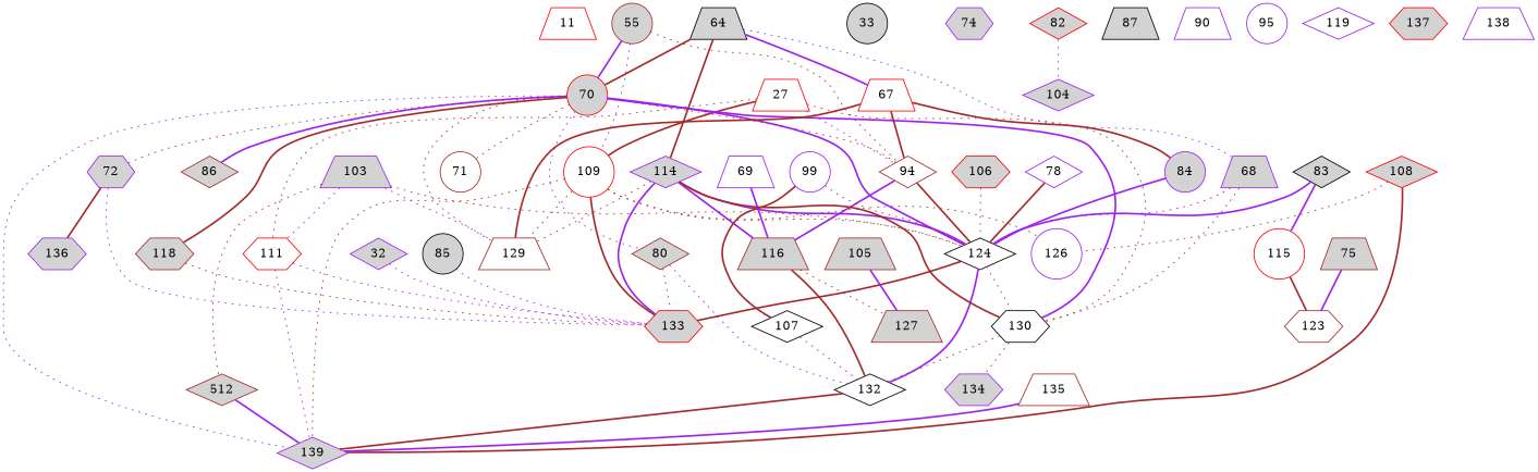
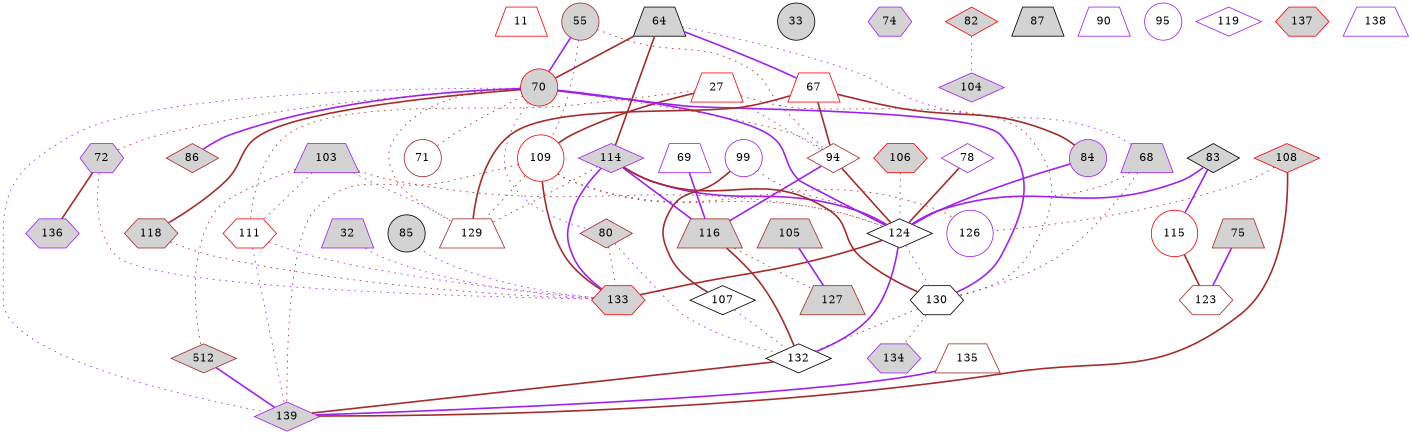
  graph {
    node [color=purple fillcolor=lightgrey shape=trapezium style=filled]
    edge [color=brown style=dotted]
    11 [color=red fillcolor=white]
    94 [color=brown fillcolor=white shape=diamond super="+73+79"]
    124 [color=black fillcolor=white shape=diamond super="+97+88+122+120"]
    116 [color=brown super="+42+62"]
    27 [color=red fillcolor=white]
    109 [color=red fillcolor=white shape=circle super="+76+92"]
    111 [color=red fillcolor=white shape=hexagon super="+98"]
    130 [color=black fillcolor=white shape=hexagon super="+89+125"]
    133 [color=red shape=hexagon super="+2+131"]
    129 [color=brown fillcolor=white super="+41"]
    139 [shape=diamond super="+60+100"]
    126 [fillcolor=white shape=circle]
    132 [color=black fillcolor=white shape=diamond super="+93"]
    134 [shape=hexagon]
-   32 [shape=diamond]
+   32
    33 [color=black shape=circle]
    55 [color=brown shape=circle super="+48"]
    70 [color=red shape=circle super="+19+56+61+43"]
    71 [color=brown fillcolor=white shape=circle super="+13"]
    72 [shape=hexagon super="+66"]
    80 [color=brown shape=diamond super="+5"]
    86 [color=brown shape=diamond]
    118 [color=brown shape=hexagon super="+101"]
    64 [color=black super="+40"]
    67 [color=red fillcolor=white super="+24"]
    68 [super="+36"]
    114 [shape=diamond super="+65"]
    84 [shape=circle]
    127 [color=brown]
    69 [fillcolor=white]
    136 [shape=hexagon]
    74 [shape=hexagon super="+14"]
    75 [color=brown]
    123 [color=brown fillcolor=white shape=hexagon]
    78 [fillcolor=white shape=diamond]
    82 [color=red shape=diamond]
    104 [shape=diamond]
    83 [color=black shape=diamond]
    115 [color=red fillcolor=white shape=circle]
    85 [color=black shape=circle super="+54+57"]
    87 [color=black]
    90 [fillcolor=white]
    95 [fillcolor=white shape=circle]
    107 [color=black fillcolor=white shape=diamond super="+23"]
    99 [fillcolor=white shape=circle]
    103 [super="+102+21+45"]
    n47 [color=brown label=512 shape=diamond]
    105 [color=brown]
    106 [color=red shape=hexagon]
    108 [color=red shape=diamond]
    119 [fillcolor=white shape=diamond]
    135 [color=brown fillcolor=white]
    137 [color=red shape=hexagon]
    138 [fillcolor=white]
    94 -- 124 [style=bold weight=4]
    94 -- 116 [color=purple style=bold]
    124 -- 130 [color=purple weight=2]
    124 -- 133 [style=bold weight=11]
    124 -- 132 [color=purple style=bold weight=2]
    116 -- 132 [style=bold]
    116 -- 127
    27 -- 94 [color=purple weight=2]
    27 -- 109 [style=bold]
    27 -- 111
    27 -- 130
    109 -- 124 [weight=2]
    109 -- 133 [style=bold]
    109 -- 129
    109 -- 139
    109 -- 126
    111 -- 133 [color=purple]
    111 -- 139 [color=purple]
    130 -- 132 [weight=2]
    130 -- 134
    132 -- 139 [style=bold]
    32 -- 133 [color=purple]
    55 -- 94
    55 -- 109 [color=purple]
    55 -- 70 [color=purple style=bold]
    70 -- 94 [weight=2]
    70 -- 124 [color=purple style=bold weight=3]
    70 -- 130 [color=purple style=bold weight=3]
    70 -- 129 [weight=2]
    70 -- 139 [color=purple weight=2]
    70 -- 71
    70 -- 72
    70 -- 80 [color=purple]
    70 -- 86 [color=purple style=bold]
    70 -- 118 [style=bold]
    72 -- 133 [color=purple]
    72 -- 136 [style=bold]
    80 -- 133
    80 -- 132 [color=purple]
    118 -- 133
    64 -- 70 [style=bold]
    64 -- 67 [color=purple style=bold]
    64 -- 68 [color=purple]
    64 -- 114 [style=bold]
    67 -- 94 [style=bold]
    67 -- 129 [style=bold weight=2]
    67 -- 84 [style=bold]
    68 -- 124
    68 -- 130 [weight=2]
    114 -- 124 [color=purple style=bold weight=2]
    114 -- 116 [color=purple style=bold]
    114 -- 130 [style=bold weight=2]
    114 -- 133 [color=purple style=bold]
    114 -- 129
    84 -- 124 [color=purple style=bold weight=2]
    69 -- 116 [color=purple style=bold]
    75 -- 123 [color=purple style=bold]
    78 -- 124 [style=bold]
    82 -- 104 [color=purple]
    83 -- 124 [color=purple style=bold]
    83 -- 115 [color=purple style=bold]
    115 -- 123 [style=bold]
    85 -- 133 [color=purple]
    107 -- 132 [color=purple]
    99 -- 124
    99 -- 107 [style=bold]
    103 -- 124
    103 -- 111 [color=purple]
    103 -- 129 [color=purple]
    103 -- n47
    n47 -- 139 [color=purple style=bold]
    105 -- 127 [color=purple style=bold]
    106 -- 124
    108 -- 139 [style=bold]
    108 -- 126
    135 -- 139 [color=purple style=bold]
  }
